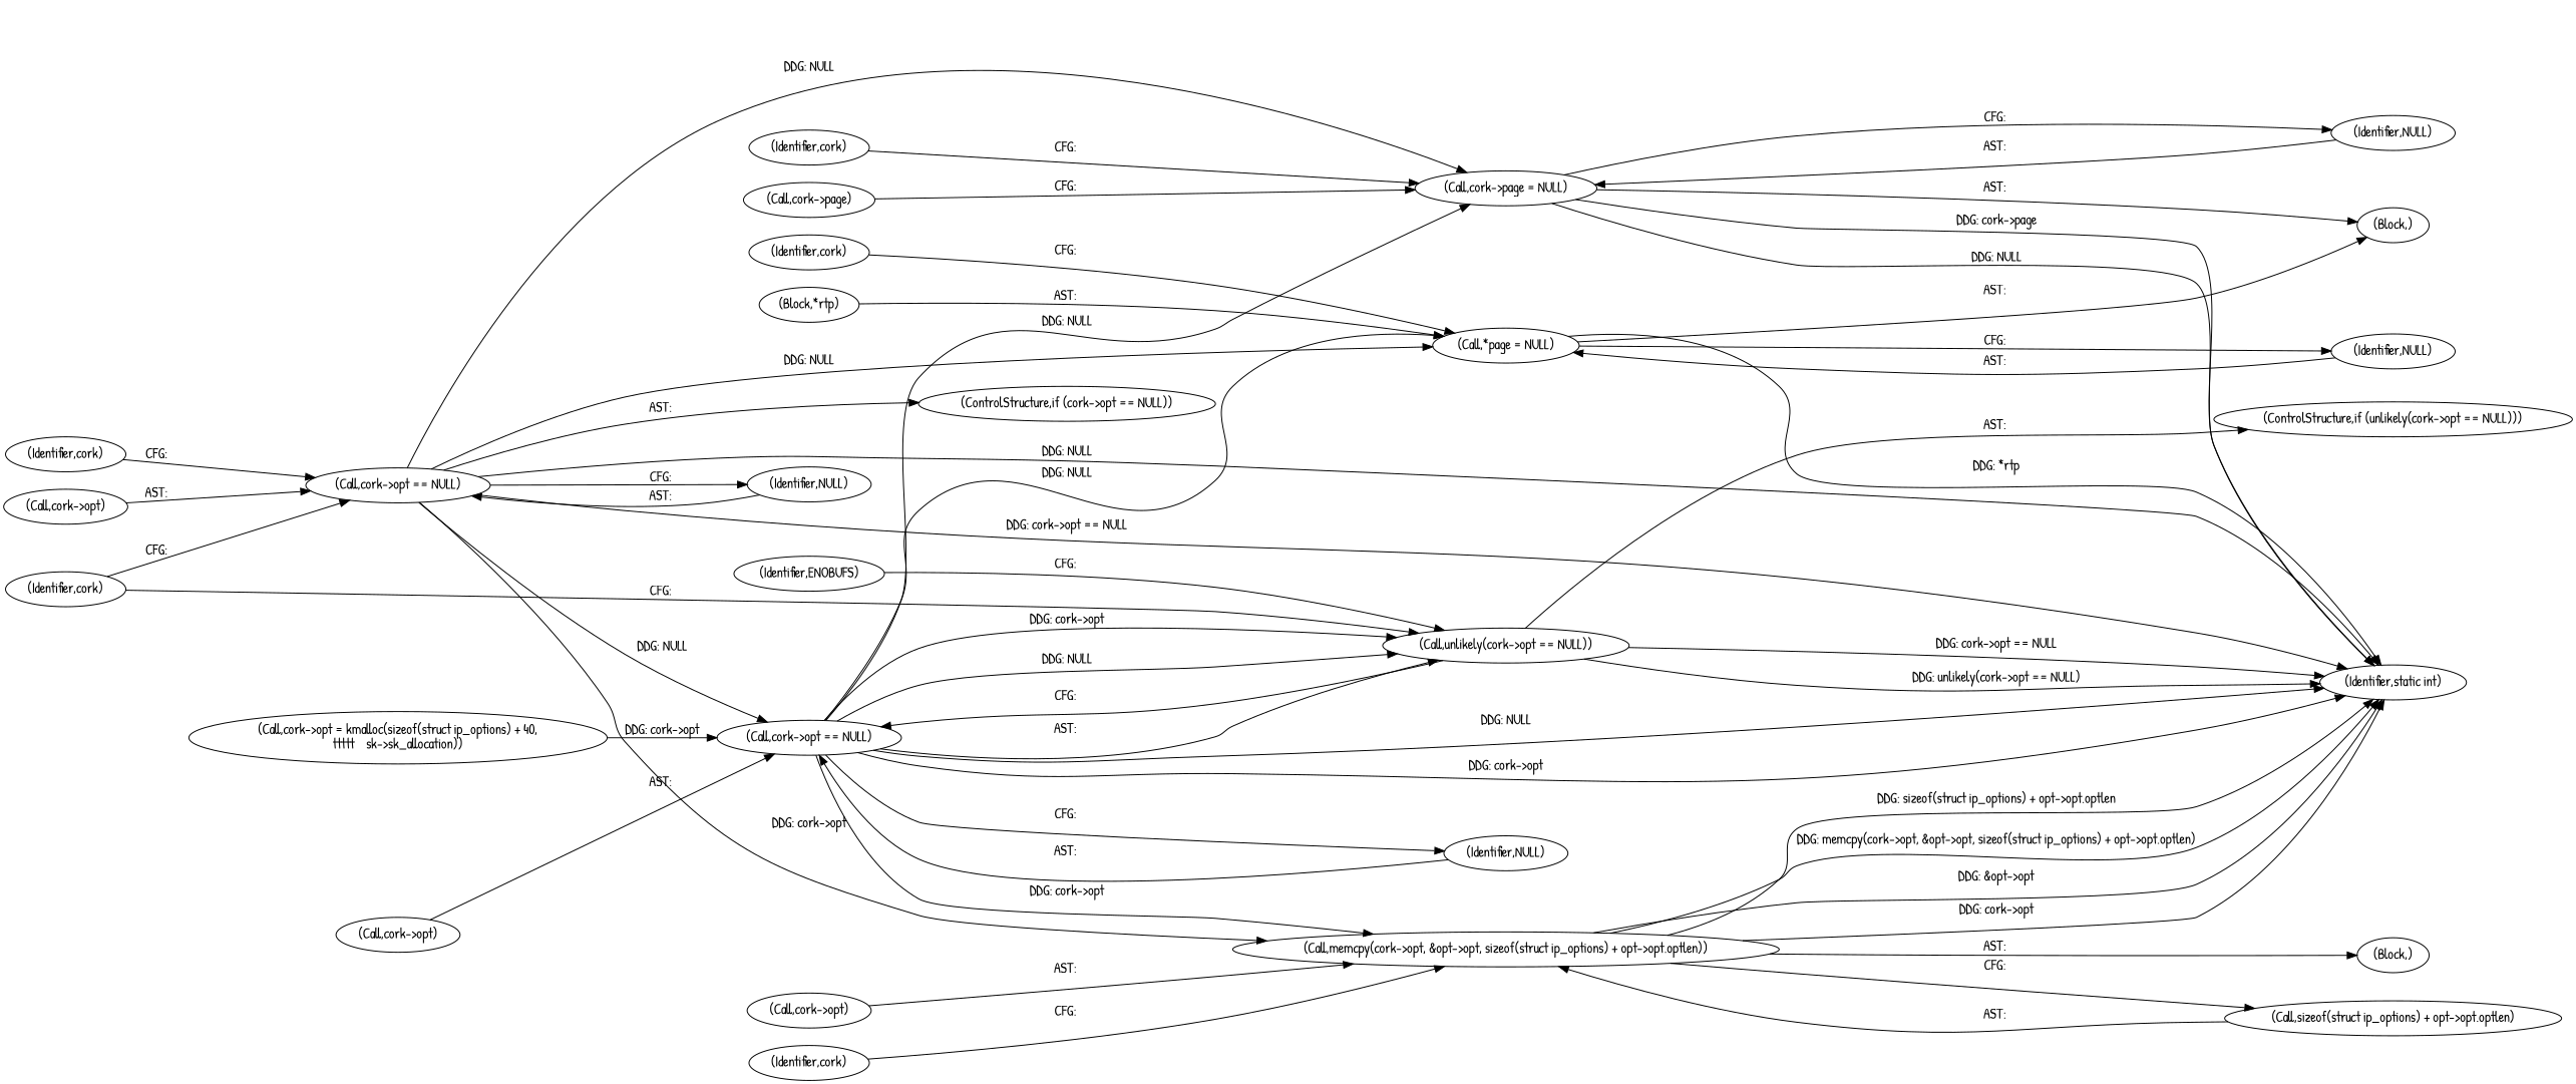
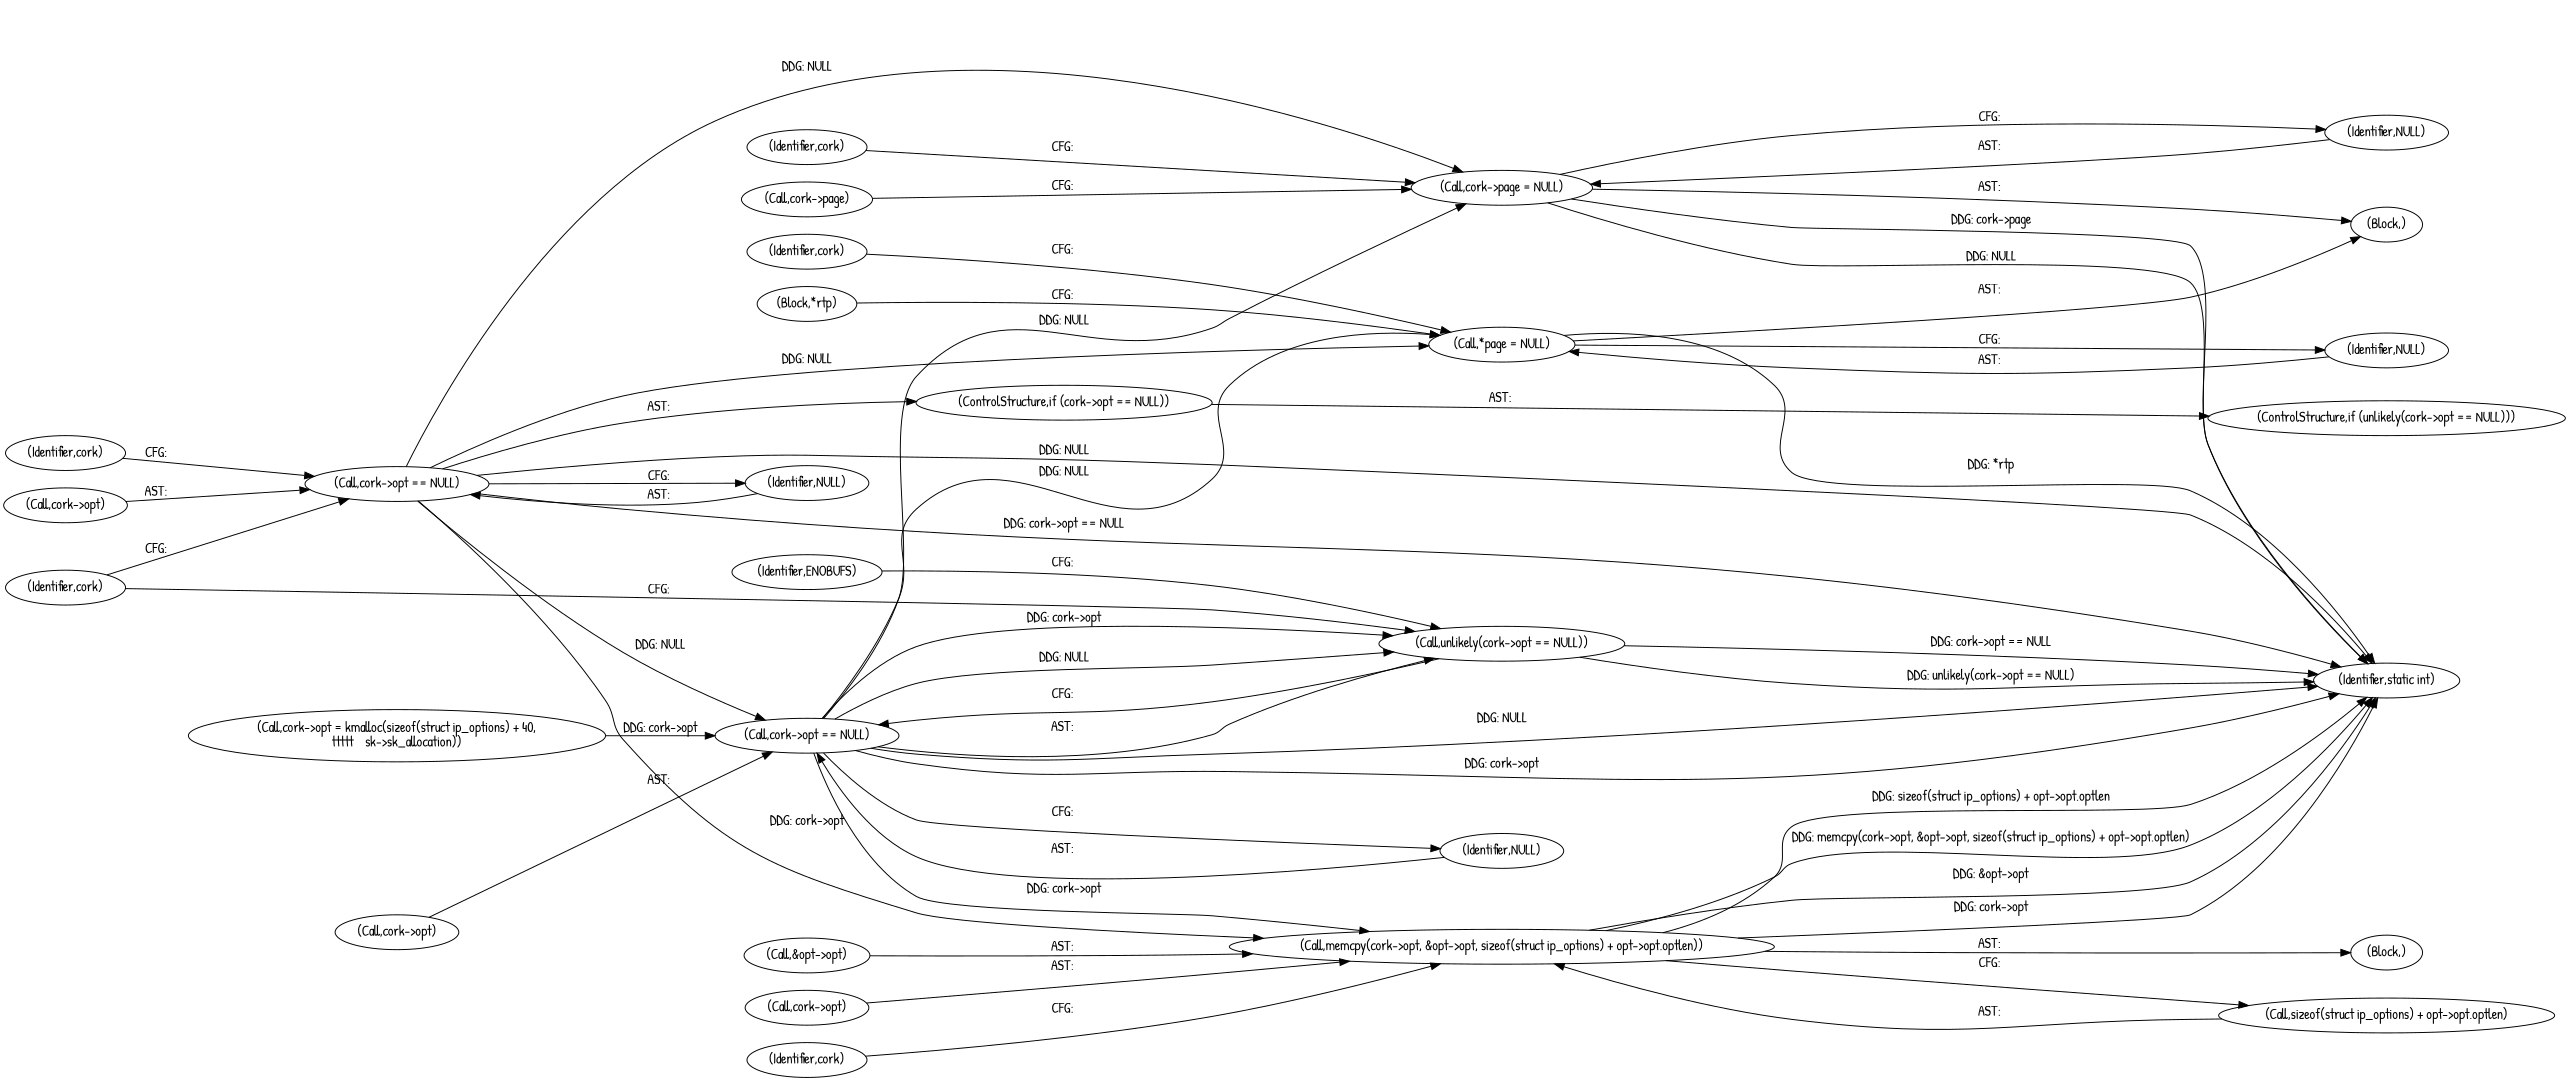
  digraph {
    fontname="Patrick Hand"
    rankdir=LR
    node [fontname="Patrick Hand"]
    edge [fontname="Patrick Hand"]
    n1 [label="(Call,cork->opt == NULL)"]
    n2 [label="(Call,cork->opt == NULL)"]
    n3 [label="(Call,memcpy(cork->opt, &opt->opt, sizeof(struct ip_options) + opt->opt.optlen))"]
    n4 [label="(Call,*page = NULL)"]
    n5 [label="(Call,cork->page = NULL)"]
    n6 [label="(Identifier,static int)"]
    n7 [label="(Identifier,NULL)"]
    n8 [label="(ControlStructure,if (cork->opt == NULL))"]
    n9 [label="(Call,unlikely(cork->opt == NULL))"]
    n10 [label="(Identifier,NULL)"]
    n11 [label="(Block,)"]
    n12 [label="(Call,sizeof(struct ip_options) + opt->opt.optlen)"]
    n13 [label="(Identifier,NULL)"]
    n14 [label="(Block,)"]
    n15 [label="(Identifier,NULL)"]
    n16 [label="(ControlStructure,if (unlikely(cork->opt == NULL)))"]
    n17 [label="(Identifier,cork)"]
    n18 [label="(Identifier,ENOBUFS)"]
    n19 [label="(Call,cork->opt = kmalloc(sizeof(struct ip_options) + 40,\n\t\t\t\t\t    sk->sk_allocation))"]
+   n20 [label="(Call,&opt->opt)"]
    n21 [label="(Identifier,cork)"]
    n22 [label="(Call,cork->opt)"]
    n23 [label="(Call,cork->opt)"]
    n24 [label="(Identifier,cork)"]
    n25 [label="(Block,*rtp)"]
    n26 [label="(Identifier,cork)"]
    n27 [label="(Identifier,cork)"]
    n28 [label="(Call,cork->opt)"]
    n29 [label="(Call,cork->page)"]
    n1 -> n2 [label="DDG: NULL"]
    n1 -> n3 [label="DDG: cork->opt"]
    n1 -> n4 [label="DDG: NULL"]
    n1 -> n5 [label="DDG: NULL"]
    n1 -> n6 [label="DDG: NULL"]
    n1 -> n6 [label="DDG: cork->opt == NULL"]
    n1 -> n7 [label="CFG: "]
    n1 -> n8 [label="AST: "]
    n2 -> n3 [label="DDG: cork->opt"]
    n2 -> n4 [label="DDG: NULL"]
    n2 -> n5 [label="DDG: NULL"]
    n2 -> n6 [label="DDG: NULL"]
    n2 -> n6 [label="DDG: cork->opt"]
    n2 -> n9 [label="AST: "]
    n2 -> n9 [label="DDG: cork->opt"]
    n2 -> n9 [label="DDG: NULL"]
    n2 -> n10 [label="CFG: "]
    n3 -> n6 [label="DDG: cork->opt"]
    n3 -> n6 [label="DDG: sizeof(struct ip_options) + opt->opt.optlen"]
    n3 -> n6 [label="DDG: memcpy(cork->opt, &opt->opt, sizeof(struct ip_options) + opt->opt.optlen)"]
    n3 -> n6 [label="DDG: &opt->opt"]
    n3 -> n11 [label="AST: "]
    n3 -> n12 [label="CFG: "]
    n4 -> n6 [label="DDG: *rtp"]
    n4 -> n13 [label="CFG: "]
    n4 -> n14 [label="AST: "]
    n5 -> n6 [label="DDG: cork->page"]
    n5 -> n6 [label="DDG: NULL"]
    n5 -> n14 [label="AST: "]
    n5 -> n15 [label="CFG: "]
    n7 -> n1 [label="AST: "]
    n9 -> n2 [label="CFG: "]
    n9 -> n6 [label="DDG: cork->opt == NULL"]
    n9 -> n6 [label="DDG: unlikely(cork->opt == NULL)"]
-   n9 -> n16 [label="AST: "]
+   n8 -> n16 [label="AST: "]
    n10 -> n2 [label="AST: "]
    n12 -> n3 [label="AST: "]
    n13 -> n4 [label="AST: "]
    n15 -> n5 [label="AST: "]
    n17 -> n4 [label="CFG: "]
    n18 -> n9 [label="CFG: "]
    n19 -> n2 [label="DDG: cork->opt"]
+   n20 -> n3 [label="AST: "]
    n21 -> n5 [label="CFG: "]
    n22 -> n3 [label="AST: "]
    n23 -> n1 [label="AST: "]
    n24 -> n1 [label="CFG: "]
    n24 -> n9 [label="CFG: "]
-   n25 -> n4 [label="AST: "]
+   n25 -> n4 [label="CFG: "]
    n26 -> n1 [label="CFG: "]
    n27 -> n3 [label="CFG: "]
    n28 -> n2 [label="AST: "]
    n29 -> n5 [label="CFG: "]
  }
